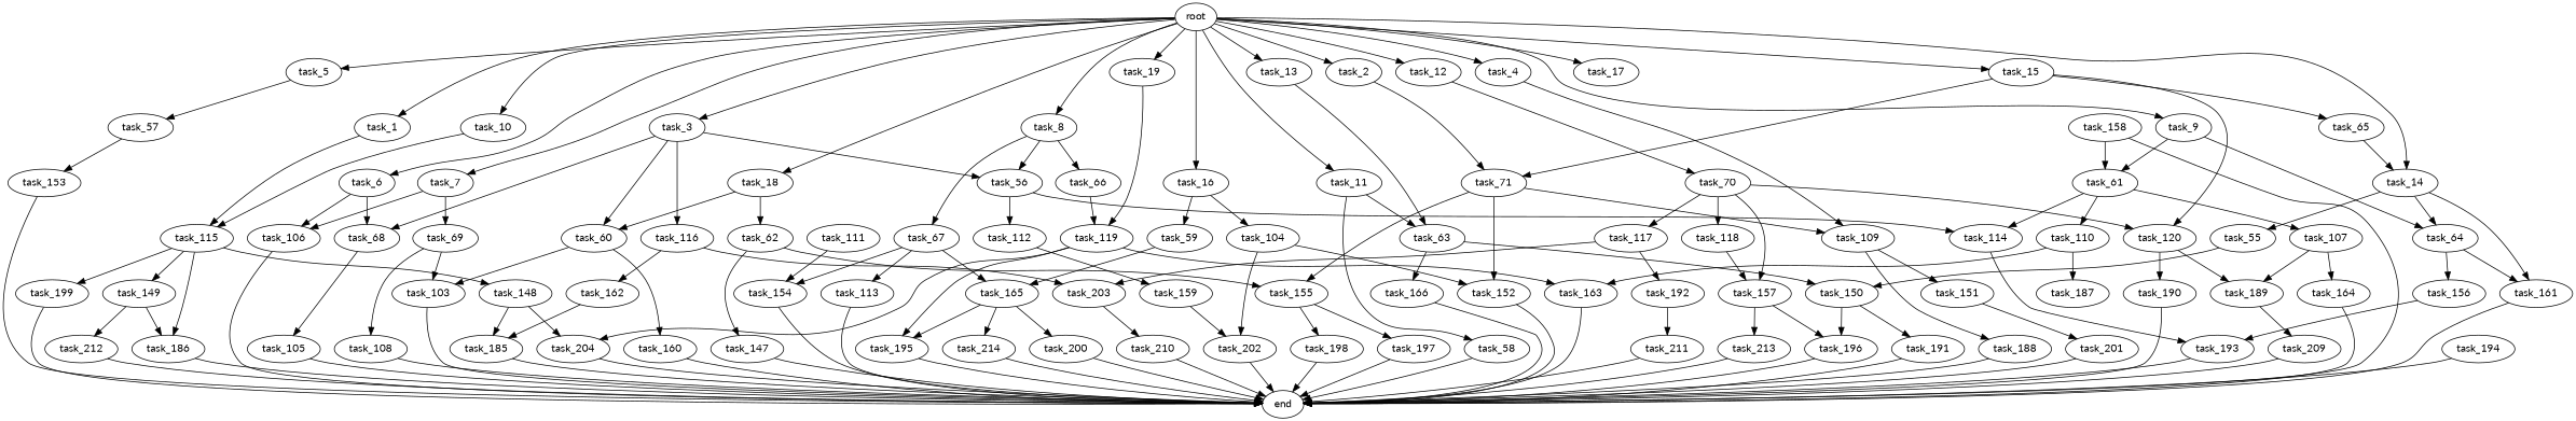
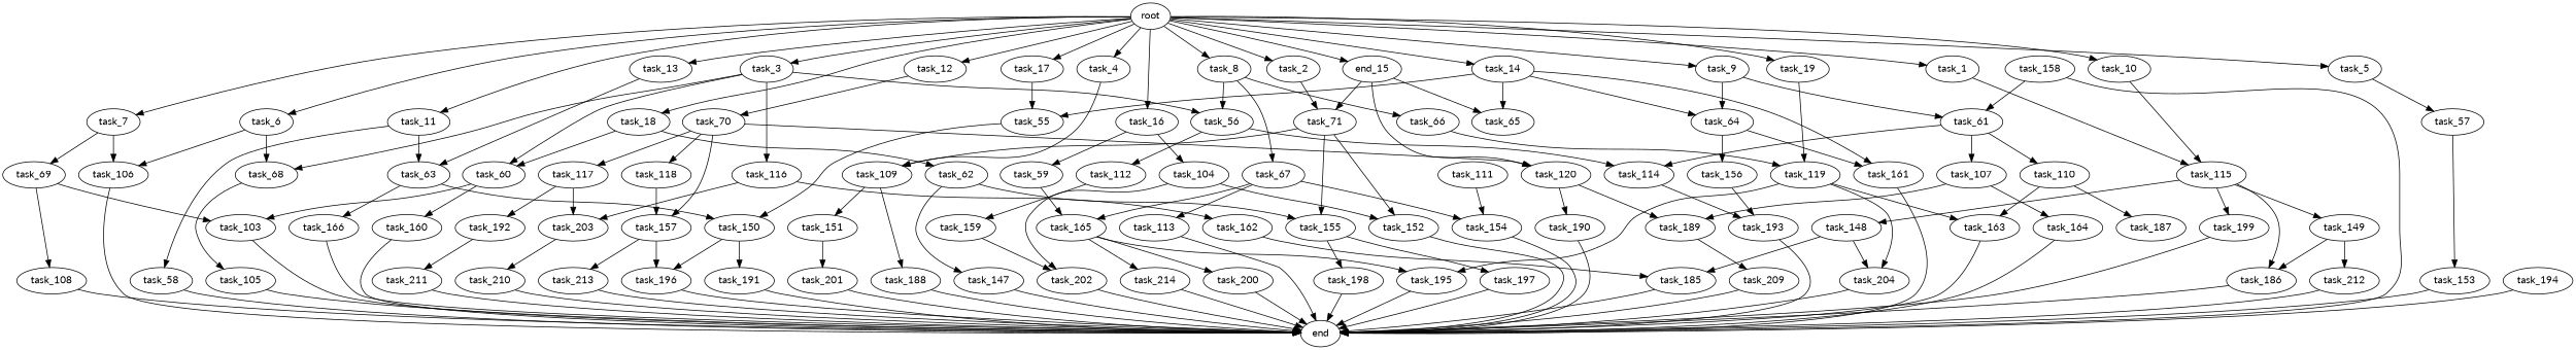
  digraph {
    fontname=Lato
    node [fontname=Lato]
    edge [fontname=Lato]
    root
    task_1
    task_2
    task_3
    task_4
    task_5
    task_6
    task_7
    task_8
    task_9
    task_10
    task_11
    task_12
    task_13
    task_14
-   task_15
+   task_15 [label=end_15]
    task_16
    task_17
    task_18
    task_19
    task_115
    task_71
    task_56
    task_60
    task_68
    task_116
    task_109
    task_57
    task_106
    task_69
    task_66
    task_67
    task_61
    task_64
    task_58
    task_63
    task_70
    task_55
    task_65
    task_161
    task_120
    task_59
    task_104
    task_62
    task_119
    task_148
    task_149
    task_186
    task_199
    task_155
    task_152
    task_112
    task_114
    task_103
    task_160
    task_105
    task_162
    task_203
    task_151
    task_188
    task_153
    end
    task_108
    task_165
    task_113
    task_154
    task_107
    task_110
    task_156
    task_150
    task_166
    task_117
    task_118
    task_157
    task_189
    task_190
    task_202
    task_147
    task_163
    task_195
    task_204
    task_191
    task_196
    task_159
    task_193
    task_200
    task_214
    task_164
    task_187
    task_158
    task_197
    task_198
    task_111
    task_192
    task_213
    task_209
    task_201
    task_194
    task_185
    task_212
    task_210
    task_211
    root -> task_1
    root -> task_2
    root -> task_3
    root -> task_4
    root -> task_5
    root -> task_6
    root -> task_7
    root -> task_8
    root -> task_9
    root -> task_10
    root -> task_11
    root -> task_12
    root -> task_13
    root -> task_14
    root -> task_15
    root -> task_16
    root -> task_17
    root -> task_18
    root -> task_19
    task_1 -> task_115
    task_2 -> task_71
    task_3 -> task_56
    task_3 -> task_60
    task_3 -> task_68
    task_3 -> task_116
    task_4 -> task_109
    task_5 -> task_57
    task_6 -> task_68
    task_6 -> task_106
    task_7 -> task_106
    task_7 -> task_69
    task_8 -> task_56
    task_8 -> task_66
    task_8 -> task_67
    task_9 -> task_61
    task_9 -> task_64
    task_10 -> task_115
    task_11 -> task_58
    task_11 -> task_63
    task_12 -> task_70
    task_13 -> task_63
    task_14 -> task_64
    task_14 -> task_55
-   task_65 -> task_14
+   task_14 -> task_65
    task_14 -> task_161
    task_15 -> task_71
    task_15 -> task_65
    task_15 -> task_120
    task_16 -> task_59
    task_16 -> task_104
+   task_17 -> task_55
    task_18 -> task_60
    task_18 -> task_62
    task_19 -> task_119
    task_115 -> task_148
    task_115 -> task_149
    task_115 -> task_186
    task_115 -> task_199
    task_71 -> task_109
    task_71 -> task_155
    task_71 -> task_152
    task_56 -> task_112
    task_56 -> task_114
    task_60 -> task_103
    task_60 -> task_160
    task_68 -> task_105
    task_116 -> task_162
    task_116 -> task_203
    task_109 -> task_151
    task_109 -> task_188
    task_57 -> task_153
    task_106 -> end
    task_69 -> task_103
    task_69 -> task_108
    task_66 -> task_119
    task_67 -> task_165
    task_67 -> task_113
    task_67 -> task_154
    task_61 -> task_114
    task_61 -> task_107
    task_61 -> task_110
    task_64 -> task_161
    task_64 -> task_156
    task_58 -> end
    task_63 -> task_150
    task_63 -> task_166
    task_70 -> task_120
    task_70 -> task_117
    task_70 -> task_118
    task_70 -> task_157
    task_55 -> task_150
    task_161 -> end
    task_120 -> task_189
    task_120 -> task_190
    task_59 -> task_165
    task_104 -> task_152
    task_104 -> task_202
    task_62 -> task_155
    task_62 -> task_147
    task_119 -> task_163
    task_119 -> task_195
    task_119 -> task_204
    task_148 -> task_204
    task_148 -> task_185
    task_149 -> task_186
    task_149 -> task_212
    task_186 -> end
    task_199 -> end
    task_155 -> task_197
    task_155 -> task_198
    task_152 -> end
    task_112 -> task_159
    task_114 -> task_193
    task_103 -> end
    task_160 -> end
    task_105 -> end
    task_162 -> task_185
    task_203 -> task_210
    task_151 -> task_201
    task_188 -> end
    task_153 -> end
    task_108 -> end
    task_165 -> task_195
    task_165 -> task_200
    task_165 -> task_214
    task_113 -> end
    task_154 -> end
    task_107 -> task_189
    task_107 -> task_164
    task_110 -> task_163
    task_110 -> task_187
    task_156 -> task_193
    task_150 -> task_191
    task_150 -> task_196
    task_166 -> end
    task_117 -> task_203
    task_117 -> task_192
    task_118 -> task_157
    task_157 -> task_196
    task_157 -> task_213
    task_189 -> task_209
    task_190 -> end
    task_202 -> end
    task_147 -> end
    task_163 -> end
    task_195 -> end
    task_204 -> end
    task_191 -> end
    task_196 -> end
    task_159 -> task_202
    task_193 -> end
    task_200 -> end
    task_214 -> end
    task_164 -> end
    task_158 -> task_61
    task_158 -> end
    task_197 -> end
    task_198 -> end
    task_111 -> task_154
    task_192 -> task_211
    task_213 -> end
    task_209 -> end
    task_201 -> end
    task_194 -> end
    task_185 -> end
    task_212 -> end
    task_210 -> end
    task_211 -> end
  }
